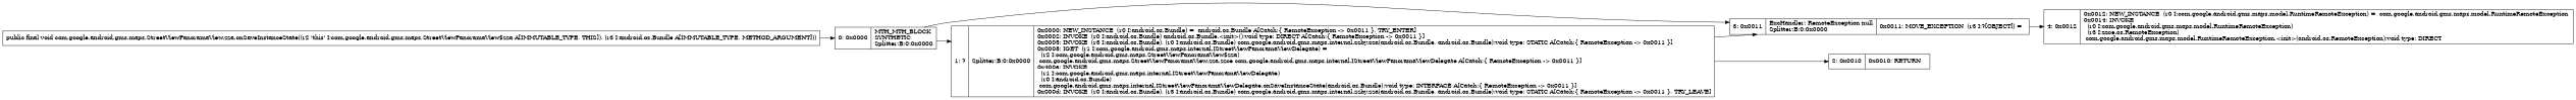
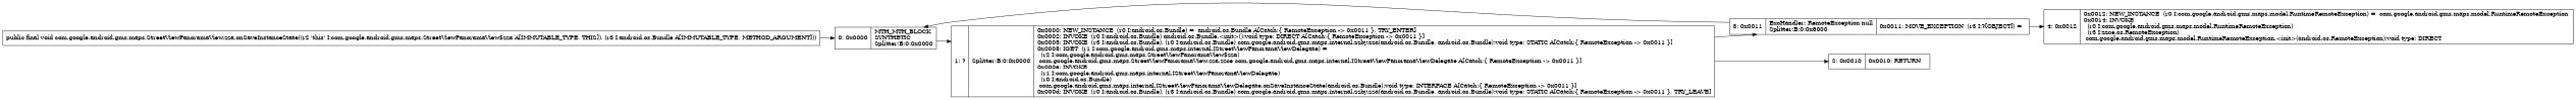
  digraph {
    rankdir=LR
    node [shape=record]
    n1 [label="{0\:\ 0x0000|MTH_MTH_BLOCK\lSYNTHETIC\lSplitter:B:0:0x0000\l}"]
-   n2 [label="{1\:\ ?|Splitter:B:0:0x0000\l|0x0000: NEW_INSTANCE  (r0 I:android.os.Bundle) =  android.os.Bundle A[Catch:\{ RemoteException \-\> 0x0011 \}, TRY_ENTER]\l0x0002: INVOKE  (r0 I:android.os.Bundle) android.os.Bundle.\<init\>():void type: DIRECT A[Catch:\{ RemoteException \-\> 0x0011 \}]\l0x0005: INVOKE  (r3 I:android.os.Bundle), (r0 I:android.os.Bundle) com.google.android.gms.maps.internal.zzby.zza(android.os.Bundle, android.os.Bundle):void type: STATIC A[Catch:\{ RemoteException \-\> 0x0011 \}]\l0x0008: IGET  (r1 I:com.google.android.gms.maps.internal.IStreetViewPanoramaViewDelegate) = \l  (r2 I:com.google.android.gms.maps.StreetViewPanoramaView$zza)\l com.google.android.gms.maps.StreetViewPanoramaView.zza.zzce com.google.android.gms.maps.internal.IStreetViewPanoramaViewDelegate A[Catch:\{ RemoteException \-\> 0x0011 \}]\l0x400a: INVOKE  \l  (r1 I:com.google.android.gms.maps.internal.IStreetViewPanoramaViewDelegate)\l  (r0 I:android.os.Bundle)\l com.google.android.gms.maps.internal.IStreetViewPanoramaViewDelegate.onSaveInstanceState(android.os.Bundle):void type: INTERFACE A[Catch:\{ RemoteException \-\> 0x0011 \}]\l0x000d: INVOKE  (r0 I:android.os.Bundle), (r3 I:android.os.Bundle) com.google.android.gms.maps.internal.zzby.zza(android.os.Bundle, android.os.Bundle):void type: STATIC A[Catch:\{ RemoteException \-\> 0x0011 \}, TRY_LEAVE]\l}"]
-   n3 [label="{3\:\ 0x0011|ExcHandler: RemoteException null\lSplitter:B:0:0x0000\l|0x0011: MOVE_EXCEPTION  (r3 I:?[OBJECT]) =  \l}"]
+   n2 [label="{1\:\ ?|Splitter:B:0:0x0000\l|0x0000: NEW_INSTANCE  (r0 I:android.os.Bundle) =  android.os.Bundle A[Catch:\{ RemoteException \-\> 0x0011 \}, TRY_ENTER]\l0x0002: INVOKE  (r0 I:android.os.Bundle) android.os.Bundle.\<init\>():void type: DIRECT A[Catch:\{ RemoteException \-\> 0x0011 \}]\l0x0005: INVOKE  (r3 I:android.os.Bundle), (r0 I:android.os.Bundle) com.google.android.gms.maps.internal.zzby.zza(android.os.Bundle, android.os.Bundle):void type: STATIC A[Catch:\{ RemoteException \-\> 0x0011 \}]\l0x0008: IGET  (r1 I:com.google.android.gms.maps.internal.IStreetViewPanoramaViewDelegate) = \l  (r2 I:com.google.android.gms.maps.StreetViewPanoramaView$zza)\l com.google.android.gms.maps.StreetViewPanoramaView.zza.zzce com.google.android.gms.maps.internal.IStreetViewPanoramaViewDelegate A[Catch:\{ RemoteException \-\> 0x0011 \}]\l0x000a: INVOKE  \l  (r1 I:com.google.android.gms.maps.internal.IStreetViewPanoramaViewDelegate)\l  (r0 I:android.os.Bundle)\l com.google.android.gms.maps.internal.IStreetViewPanoramaViewDelegate.onSaveInstanceState(android.os.Bundle):void type: INTERFACE A[Catch:\{ RemoteException \-\> 0x0011 \}]\l0x000d: INVOKE  (r0 I:android.os.Bundle), (r3 I:android.os.Bundle) com.google.android.gms.maps.internal.zzby.zza(android.os.Bundle, android.os.Bundle):void type: STATIC A[Catch:\{ RemoteException \-\> 0x0011 \}, TRY_LEAVE]\l}"]
+   n3 [label="{3\:\ 0x0011|ExcHandler: RemoteException null\lSplitter:B:0:0x6000\l|0x0011: MOVE_EXCEPTION  (r3 I:?[OBJECT]) =  \l}"]
    n4 [label="{2\:\ 0x0010|0x0010: RETURN   \l}"]
    n5 [label="{4\:\ 0x0012|0x0012: NEW_INSTANCE  (r0 I:com.google.android.gms.maps.model.RuntimeRemoteException) =  com.google.android.gms.maps.model.RuntimeRemoteException \l0x0014: INVOKE  \l  (r0 I:com.google.android.gms.maps.model.RuntimeRemoteException)\l  (r3 I:zzce.os.RemoteException)\l com.google.android.gms.maps.model.RuntimeRemoteException.\<init\>(android.os.RemoteException):void type: DIRECT \l}"]
    n6 [label="{public final void com.google.android.gms.maps.StreetViewPanoramaView.zza.onSaveInstanceState((r2 'this' I:com.google.android.gms.maps.StreetViewPanoramaView$zza A[IMMUTABLE_TYPE, THIS]), (r3 I:android.os.Bundle A[IMMUTABLE_TYPE, METHOD_ARGUMENT])) }"]
    n1 -> n2
-   n1 -> n3
+   n3 -> n1
    n2 -> n3
    n2 -> n4
    n3 -> n5
    n6 -> n1
  }
